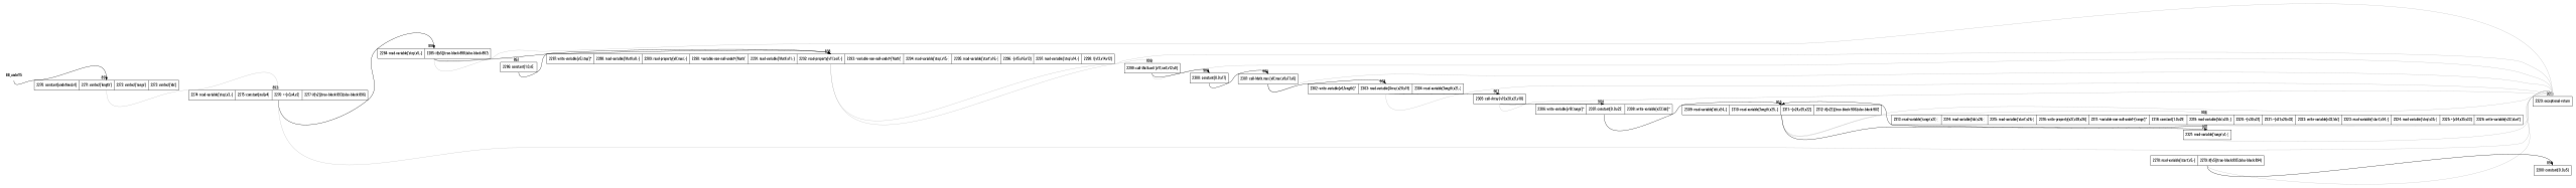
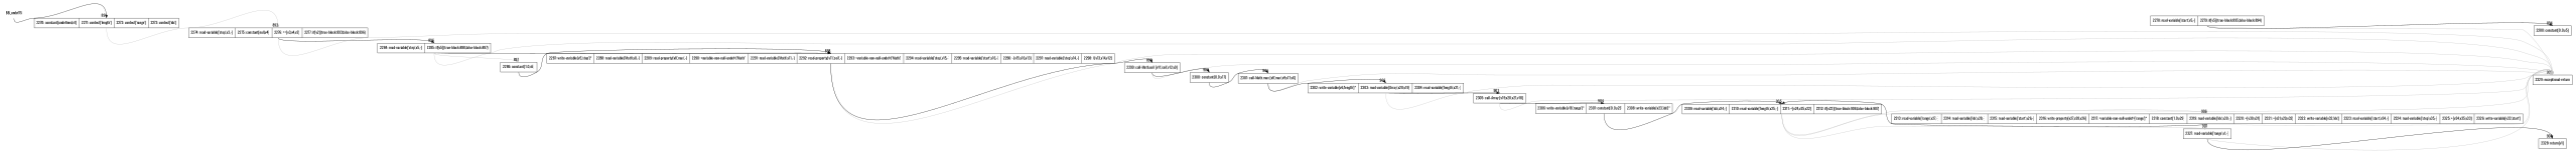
  digraph {
    fontname=Oswald
    rankdir=LR
    node [fontname=Oswald shape=record]
    edge [fontname=Oswald headport=n tailport=s]
    n1 [label=BB_undef75 shape=none]
    n2 [label="{2270: constant[undefined,v1]|2271: vardecl['length']|2272: vardecl['range']|2273: vardecl['idx']}"]
    n3 [label="{2274: read-variable['stop',v3,-]|2275: constant[null,v4]|2276: ==[v3,v4,v2]|2277: if[v2](true-block:893,false-block:896)}"]
    n4 [label="{2284: read-variable['step',v5,-]|2285: if[v5](true-block:898,false-block:897)}"]
    n5 [label="{2329: exceptional-return}"]
    n6 [label="{2278: read-variable['start',v5,-]|2279: if[v5](true-block:895,false-block:894)}"]
    n7 [label="{2280: constant[0.0,v5]}"]
    n8 [label="{2287: write-variable[v5,'step']*|2288: read-variable['Math',v8,-]|2289: read-property[v8,'max',-]|2290: \<variable-non-null-undef\>['Math']|2291: read-variable['Math',v11,-]|2292: read-property[v11,'ceil',-]|2293: \<variable-non-null-undef\>['Math']|2294: read-variable['stop',v15,-]|2295: read-variable['start',v16,-]|2296: -[v15,v16,v13]|2297: read-variable['step',v14,-]|2298: /[v13,v14,v12]}"]
    n9 [label="{2286: constant[1.0,v5]}"]
    n10 [label="{2299: call-Math.ceil [v11,'ceil',v12,v9]}"]
    n11 [label="{2300: constant[0.0,v17]}"]
    n12 [label="{2301: call-Math.max [v8,'max',v9,v17,v6]}"]
    n13 [label="{2302: write-variable[v6,'length']*|2303: read-variable['Array',v20,v19]|2304: read-variable['length',v21,-]}"]
    n14 [label="{2305: call-Array [v19,v20,v21,v18]}"]
    n15 [label="{2306: write-variable[v18,'range']*|2307: constant[0.0,v23]|2308: write-variable[v23,'idx']*}"]
    n16 [label="{2309: read-variable['idx',v24,-]|2310: read-variable['length',v25,-]|2311: \<[v24,v25,v22]|2312: if[v22](true-block:906,false-block:907)}"]
    n17 [label="{2313: read-variable['range',v27,-]|2314: read-variable['idx',v28,-]|2315: read-variable['start',v26,-]|2316: write-property[v27,v28,v26]|2317: \<variable-non-null-undef\>['range']*|2318: constant[1.0,v29]|2319: read-variable['idx',v30,-]|2320: +[v30,v31]|2321: +[v31,v29,v32]|2322: write-variable[v32,'idx']|2323: read-variable['start',v34,-]|2324: read-variable['step',v35,-]|2325: +[v34,v35,v33]|2326: write-variable[v33,'start']}"]
    n18 [label="{2327: read-variable['range',v1,-]}"]
+   n19 [label="{2328: return[v1]}"]
    n1 -> n2 [headlabel="    891"]
    n2 -> n3 [color=gray headlabel="      892"]
    n3 -> n4 [headlabel="      896"]
    n3 -> n5 [color=gray headlabel="      909"]
    n4 -> n5 [color=gray]
    n4 -> n8 [headlabel="      898"]
    n4 -> n9 [color=gray headlabel="      897"]
    n6 -> n5 [color=gray]
    n6 -> n7 [headlabel="      894"]
    n8 -> n5 [color=gray]
-   n8 -> n10 [headlabel="      899" color=gray]
+   n8 -> n10 [headlabel="      899"]
    n9 -> n8
    n10 -> n5 [color=gray]
    n10 -> n11 [headlabel="      900"]
    n11 -> n12 [headlabel="      901"]
    n12 -> n5 [color=gray]
    n12 -> n13 [headlabel="      902"]
    n13 -> n5 [color=gray]
    n13 -> n14 [headlabel="      903"]
    n14 -> n5 [color=gray]
    n14 -> n15 [headlabel="      904"]
    n15 -> n16 [headlabel="      905"]
    n16 -> n5 [color=gray]
    n16 -> n17 [color=gray headlabel="      906"]
-   n16 -> n18 [headlabel="      907"]
+   n16 -> n18 [headlabel="      907" color=gray]
    n17 -> n5 [color=gray]
    n17 -> n16
    n18 -> n5 [color=gray]
+   n18 -> n19 [headlabel="      908"]
  }
